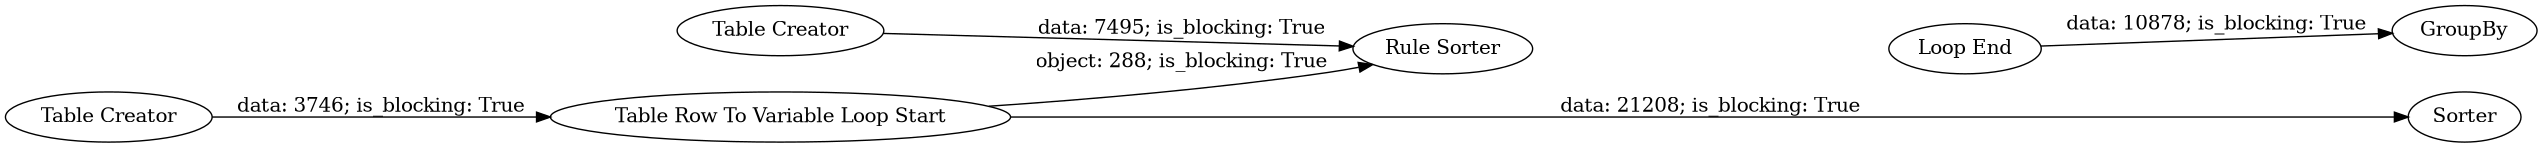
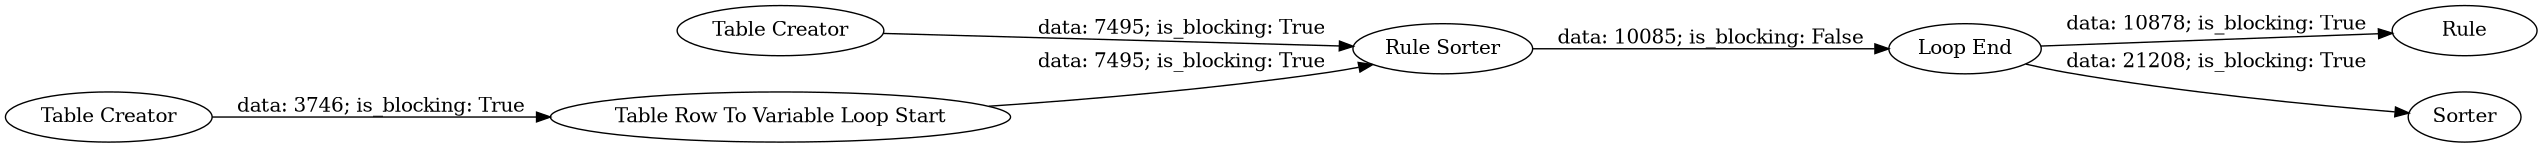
  digraph {
    rankdir=LR
    n1 [label=Sorter]
-   n2 [label=GroupBy]
+   n2 [label=Rule]
    n3 [label="Table Creator"]
    n4 [label="Rule Sorter"]
    n5 [label="Loop End"]
    n6 [label="Table Creator"]
    n7 [label="Table Row To Variable Loop Start"]
    n3 -> n4 [label="data: 7495; is_blocking: True"]
-   n7 -> n1 [label="data: 21208; is_blocking: True"]
+   n4 -> n5 [label="data: 10085; is_blocking: False"]
+   n5 -> n1 [label="data: 21208; is_blocking: True"]
    n5 -> n2 [label="data: 10878; is_blocking: True"]
    n6 -> n7 [label="data: 3746; is_blocking: True"]
-   n7 -> n4 [label="object: 288; is_blocking: True"]
+   n7 -> n4 [label="data: 7495; is_blocking: True"]
  }
